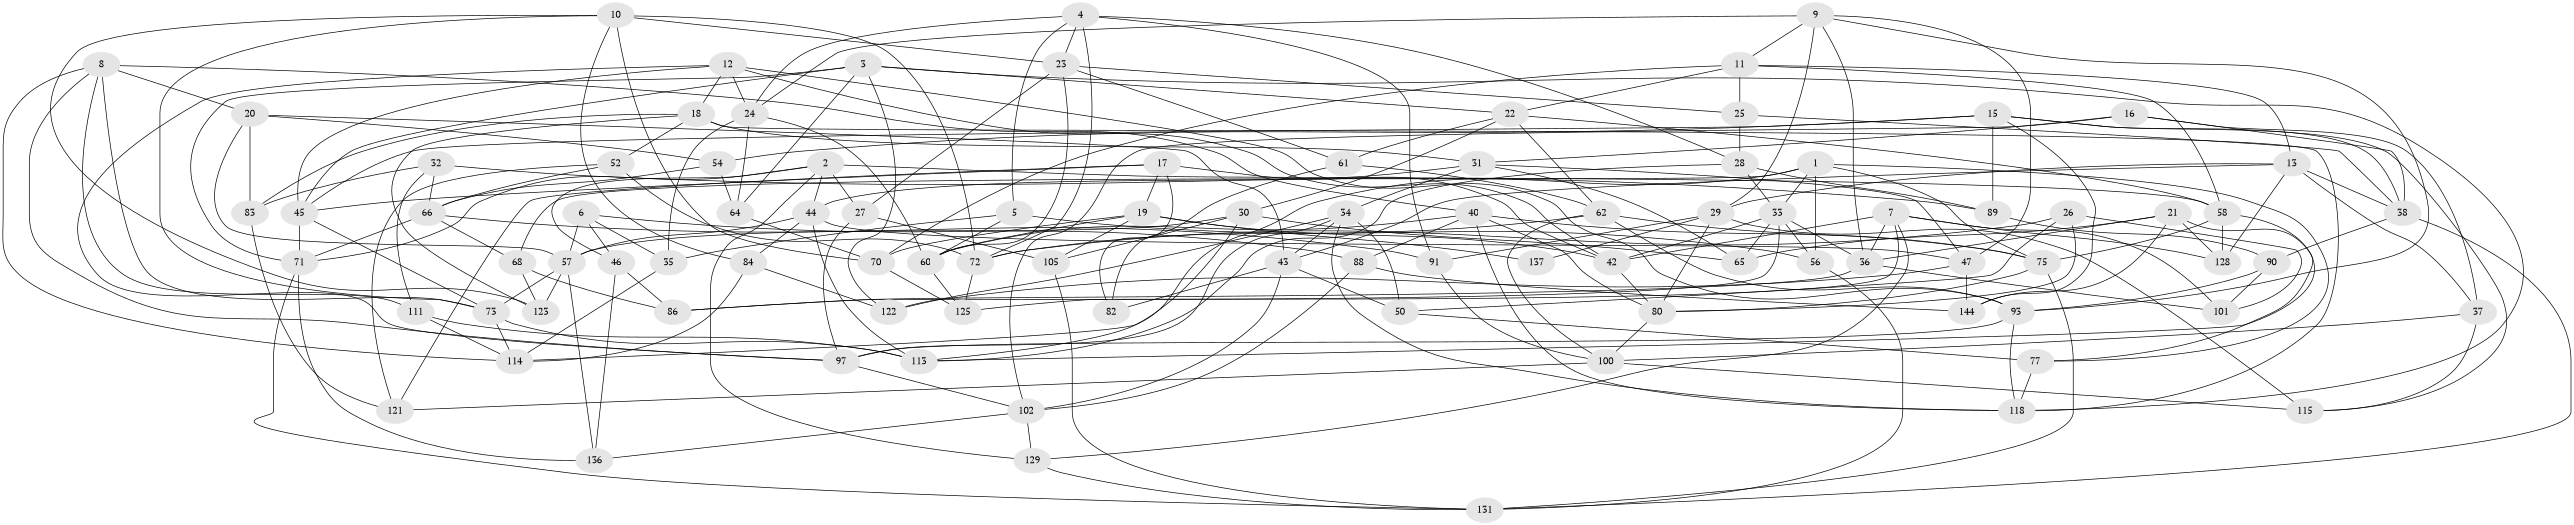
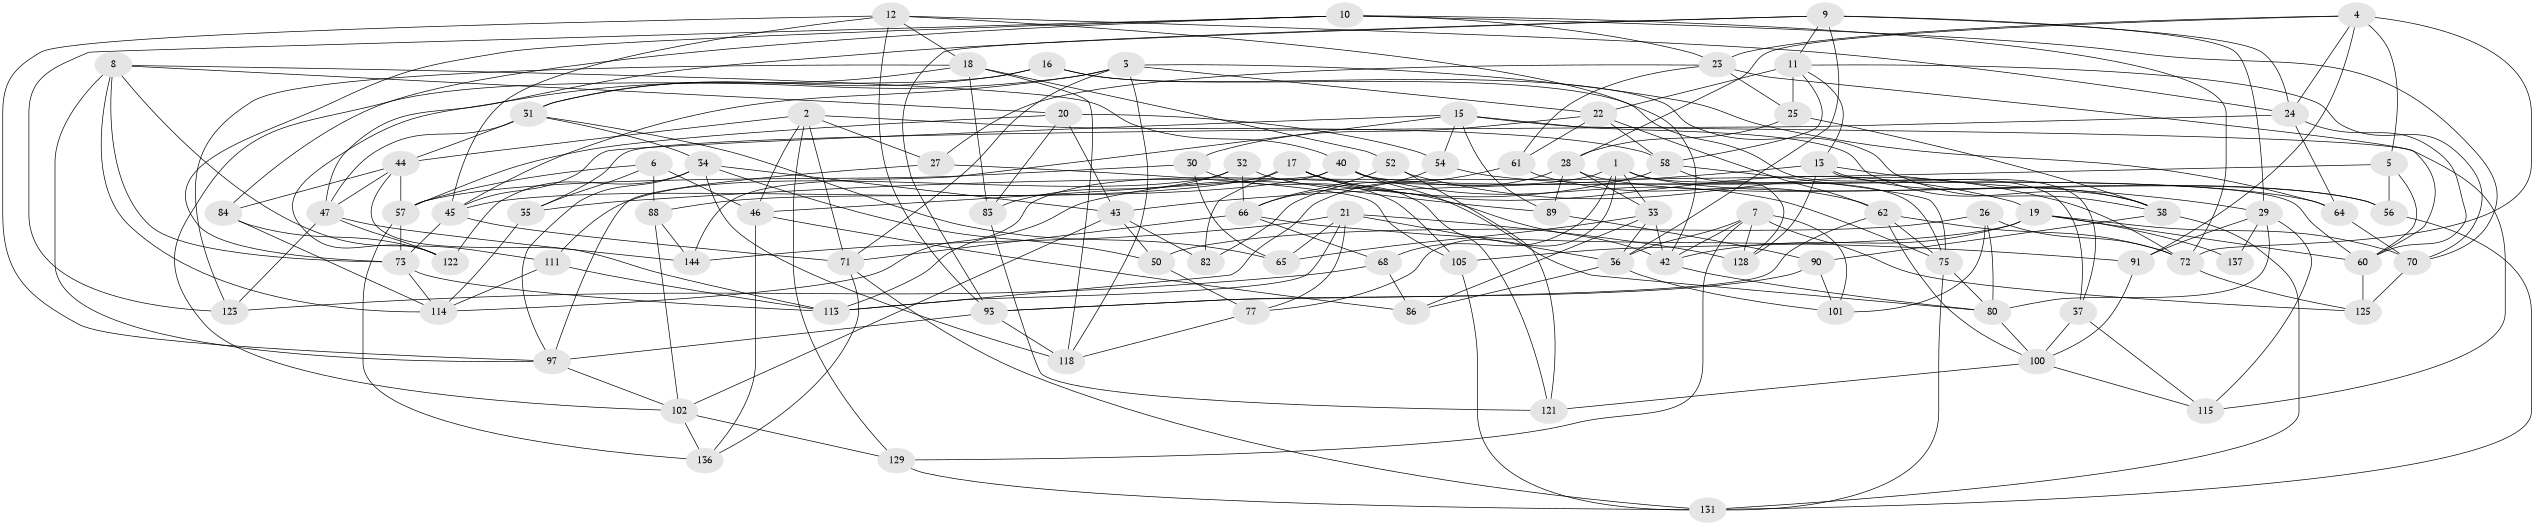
  graph {
    fontname="PT Serif"
    node [color=gray90 fontname="PT Serif" style=filled]
    edge [fontname="PT Serif"]
    1 [super="+55"]
    33 [super="+76"]
    56
    68
    75 [super="+92"]
    77
    114 [super="+126"]
    36 [super="+78"]
    42 [super="+99"]
    65
    86
    131 [super="+139"]
    123
    80 [super="+112"]
    118 [super="+119"]
    2 [super="+132"]
    27
    44 [super="+85"]
    46
    58 [super="+143"]
    71 [super="+140"]
    129
    97 [super="+98"]
    105
    57 [super="+63"]
    47 [super="+69"]
    84
    113 [super="+124"]
    136
    128
    3 [super="+110"]
    22 [super="+96"]
    45 [super="+81"]
    64
    122
    30
    61
    62 [super="+133"]
    73 [super="+117"]
    70
    4 [super="+142"]
    5
    23 [super="+67"]
    24 [super="+109"]
    28 [super="+41"]
    72 [super="+79"]
    91
    35
    60 [super="+87"]
    25
    89
    125
    100 [super="+130"]
    6
    88
    144
    102 [super="+138"]
    7 [super="+74"]
    101
    8 [super="+108"]
    20 [super="+120"]
    40 [super="+134"]
    111
    43 [super="+53"]
    54
    83
    9 [super="+135"]
    11 [super="+49"]
    29 [super="+116"]
    93 [super="+104"]
    13 [super="+95"]
    137
    115
    10 [super="+48"]
    37
    38 [super="+107"]
    12 [super="+14"]
    18 [super="+106"]
    31 [super="+94"]
    52
    90
    82
    50
    15 [super="+59"]
    66 [super="+127"]
    34 [super="+103"]
    16
    17 [super="+39"]
    19 [super="+141"]
    121
    21 [super="+51"]
    26
    32
    1 -- 33
    1 -- 56
    1 -- 68
    1 -- 75
    1 -- 77
    1 -- 114
    33 -- 36
    33 -- 42
    33 -- 65
    33 -- 86
    56 -- 131
    68 -- 86
    68 -- 123
    75 -- 131
    75 -- 80
    77 -- 118
    36 -- 86
    36 -- 101
    42 -- 80
    80 -- 100
    2 -- 27
    2 -- 44
    2 -- 46
    2 -- 58
    2 -- 71
    2 -- 129
    27 -- 97
    27 -- 105
    44 -- 57
    44 -- 47
    44 -- 84
    44 -- 113
    46 -- 86
    46 -- 136
    58 -- 75
    58 -- 113
    58 -- 128
    71 -- 131
    71 -- 136
    129 -- 131
    97 -- 102
    105 -- 131
    57 -- 136
    57 -- 73
-   57 -- 123
+   47 -- 123
    47 -- 122
    47 -- 144
    84 -- 114
    84 -- 122
    3 -- 118
    3 -- 71
    3 -- 22
    3 -- 45
    3 -- 64
    3 -- 122
    22 -- 58
    22 -- 30
    22 -- 61
    22 -- 62
    45 -- 71
    45 -- 73
    64 -- 70
    30 -- 65
    30 -- 105
    30 -- 57
    61 -- 62
    61 -- 82
    62 -- 75
    62 -- 72
    62 -- 100
    62 -- 93
    73 -- 114
    73 -- 113
    70 -- 125
    4 -- 5
    4 -- 23
    4 -- 24
    4 -- 28
    4 -- 72
    4 -- 91
    5 -- 56
    5 -- 35
    5 -- 60
    23 -- 27
    23 -- 61
    23 -- 60
    23 -- 25
    24 -- 64
    24 -- 35
    24 -- 60
    28 -- 33
-   33 -- 56
+   28 -- 56
    28 -- 113
    28 -- 89
    72 -- 125
    91 -- 100
    35 -- 114
    60 -- 125
    25 -- 28
    25 -- 38
    89 -- 90
    100 -- 115
    100 -- 121
    6 -- 46
    6 -- 57
    6 -- 35
    6 -- 88
    88 -- 144
    88 -- 102
    102 -- 129
    102 -- 136
    7 -- 36
    7 -- 42
    7 -- 129
    7 -- 128
    7 -- 125
    7 -- 101
    8 -- 114
    8 -- 97
    8 -- 73
    8 -- 20
    8 -- 40
    8 -- 111
    20 -- 57
    20 -- 43
    20 -- 54
    20 -- 83
    40 -- 75
    40 -- 80
-   40 -- 118
+   40 -- 46
    40 -- 60
    40 -- 88
    111 -- 114
    111 -- 113
    43 -- 102
    43 -- 82
    43 -- 50
    54 -- 64
    54 -- 66
    83 -- 121
    9 -- 36
    9 -- 47
    9 -- 24
    9 -- 11
    9 -- 29
    9 -- 93
    11 -- 58
    11 -- 22
    11 -- 70
    11 -- 25
    11 -- 13
    29 -- 80
    29 -- 91
    29 -- 137
    29 -- 115
    93 -- 118
    93 -- 97
    13 -- 128
    13 -- 43
    13 -- 29
    13 -- 37
    13 -- 38
    10 -- 123
    10 -- 84
    10 -- 73
    10 -- 70
    10 -- 23
    10 -- 72
    37 -- 100
    37 -- 115
    38 -- 131
    38 -- 90
    12 -- 42
    12 -- 97
    12 -- 45
    12 -- 24
    12 -- 93
    12 -- 18
    18 -- 123
    18 -- 118
    18 -- 83
    18 -- 31
    18 -- 52
    31 -- 65
    31 -- 44
    31 -- 47
    31 -- 34
    52 -- 72
    52 -- 66
    52 -- 121
    90 -- 101
    90 -- 93
    50 -- 77
    15 -- 45
    15 -- 89
    15 -- 144
    15 -- 54
    15 -- 115
    15 -- 38
    66 -- 68
    66 -- 71
    66 -- 91
    34 -- 118
    34 -- 97
    34 -- 122
    34 -- 43
    34 -- 50
    16 -- 102
    16 -- 37
    16 -- 38
    16 -- 31
    17 -- 42
    17 -- 45
    17 -- 82 [weight=2]
    17 -- 19
    17 -- 121
    19 -- 42
    19 -- 105
    19 -- 70
    19 -- 60
    19 -- 137
    21 -- 77
    21 -- 36
    21 -- 65
-   30 -- 113
+   21 -- 113
    21 -- 128
    21 -- 144
    26 -- 80
    26 -- 72
    26 -- 101
    26 -- 50
    32 -- 89
    32 -- 111
    32 -- 83
    32 -- 66
  }
